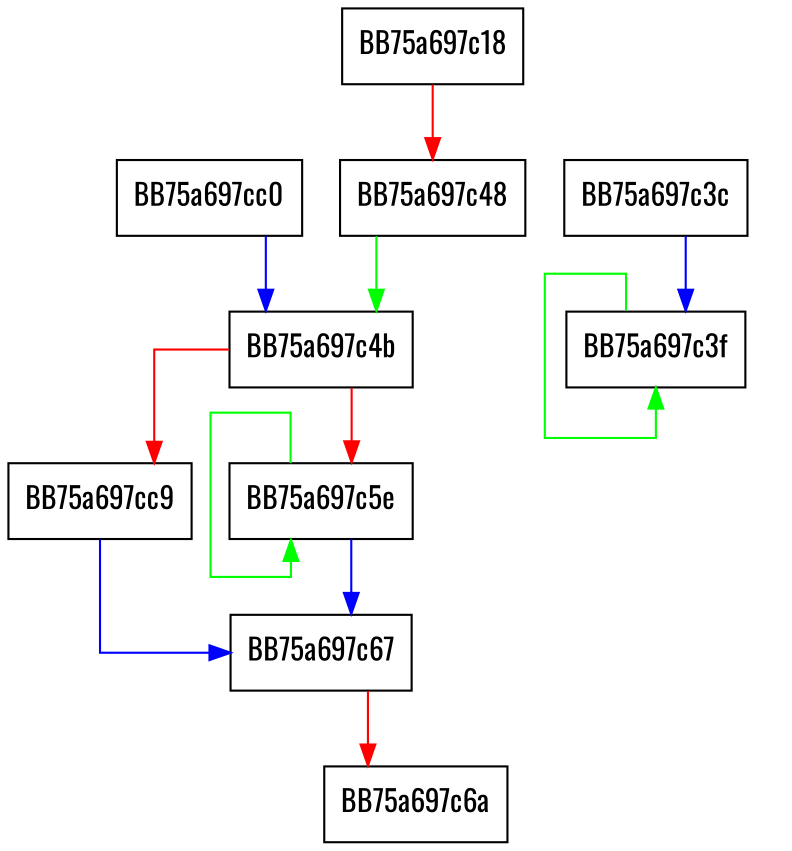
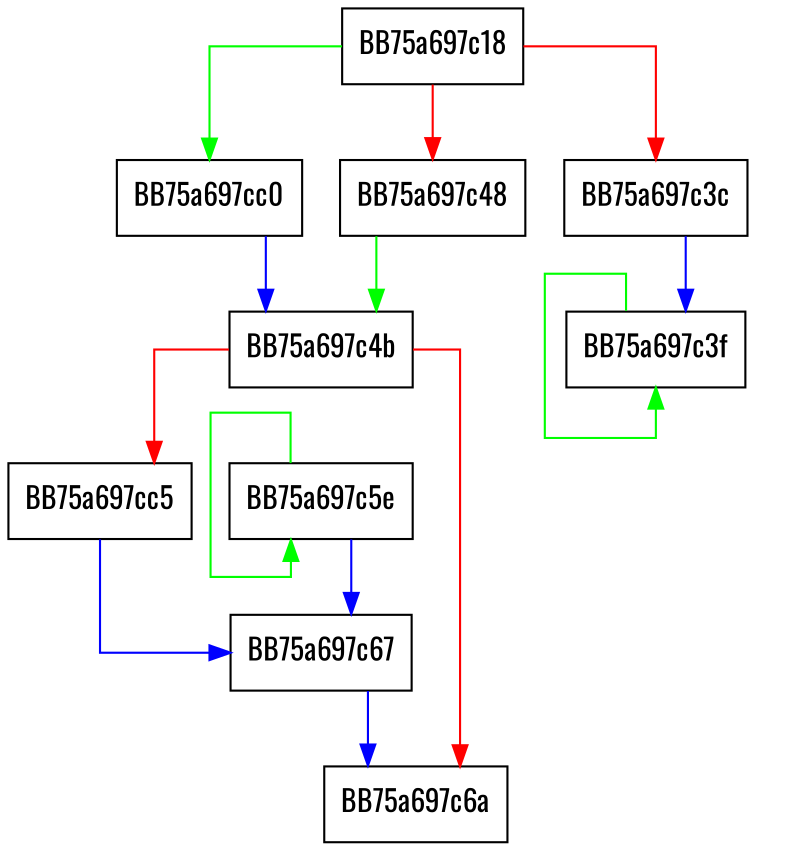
  digraph {
    fontname=Oswald
    splines=ortho
    node [fontname=Oswald shape=box]
    edge [color=blue fontname=Oswald]
    BB75a697c18
    BB75a697cc0
    BB75a697c3c
    BB75a697c48
    BB75a697c4b
    BB75a697c3f
-   BB75a697cc5 [label=BB75a697cc9]
+   BB75a697cc5
    BB75a697c5e
    BB75a697c67
    BB75a697c6a
+   BB75a697c18 -> BB75a697cc0 [color=green]
+   BB75a697c18 -> BB75a697c3c [color=red]
    BB75a697c18 -> BB75a697c48 [color=red]
    BB75a697cc0 -> BB75a697c4b
    BB75a697c3c -> BB75a697c3f
    BB75a697c48 -> BB75a697c4b [color=green]
    BB75a697c4b -> BB75a697cc5 [color=red]
-   BB75a697c4b -> BB75a697c5e [color=red]
+   BB75a697c4b -> BB75a697c6a [color=red]
    BB75a697c3f -> BB75a697c3f [color=green]
    BB75a697cc5 -> BB75a697c67
    BB75a697c5e -> BB75a697c5e [color=green]
    BB75a697c5e -> BB75a697c67
-   BB75a697c67 -> BB75a697c6a [color=red]
+   BB75a697c67 -> BB75a697c6a
  }
